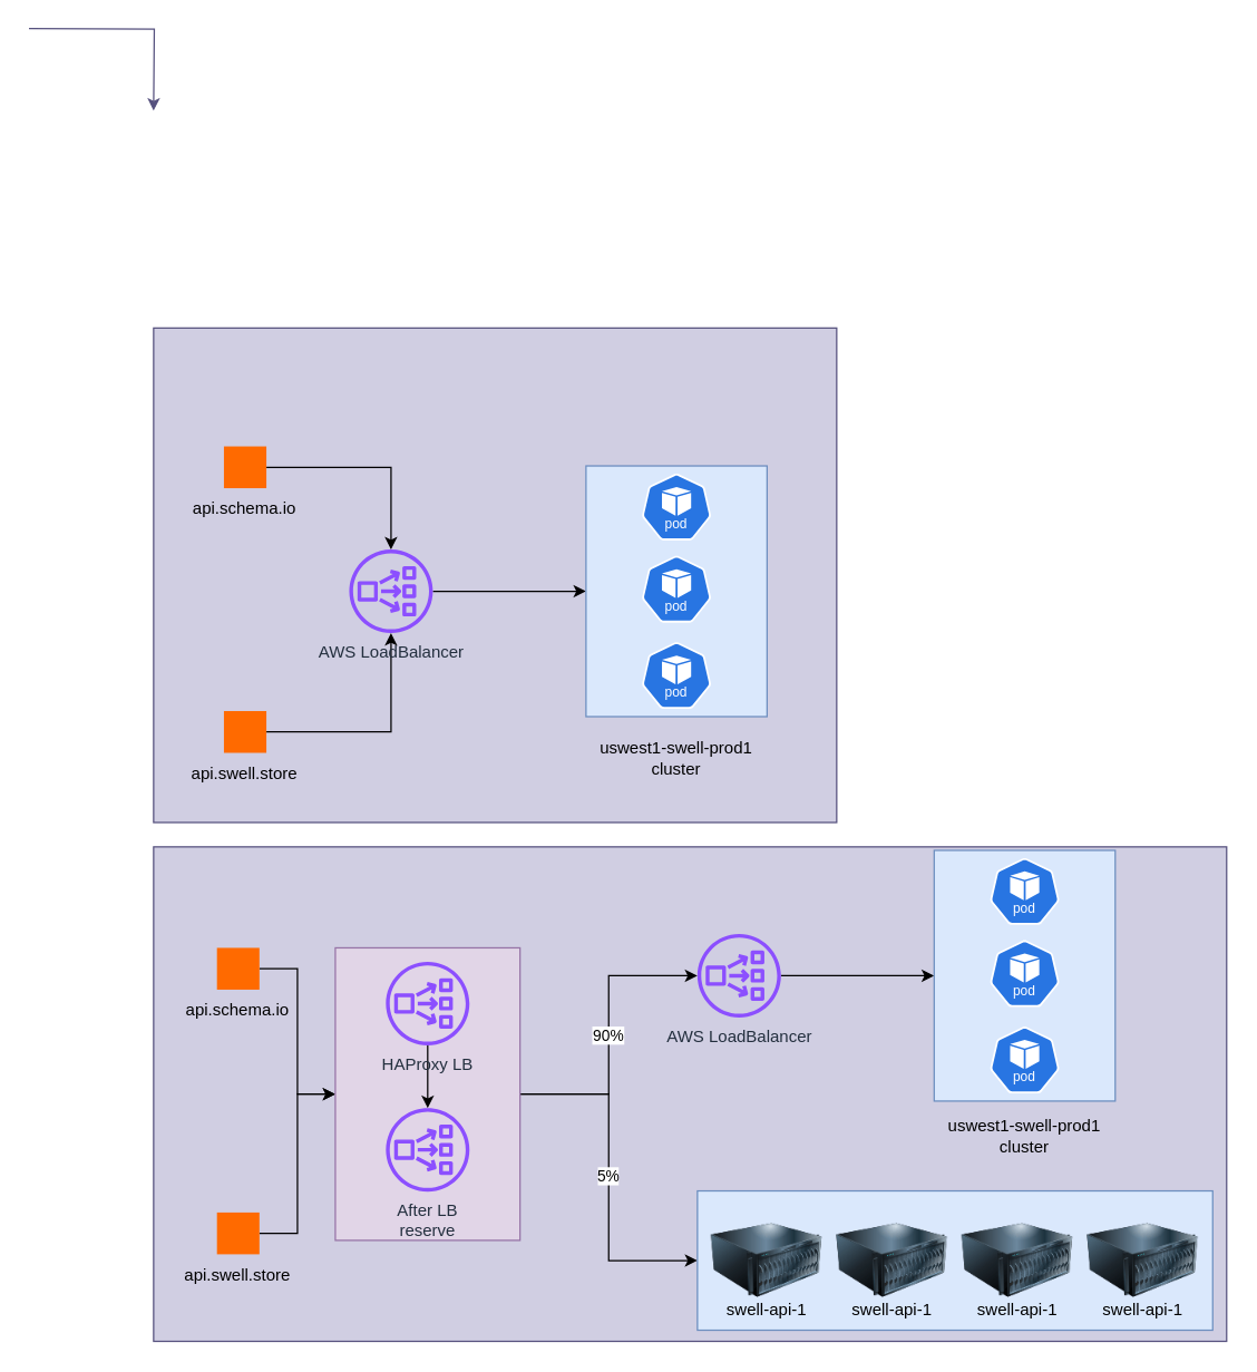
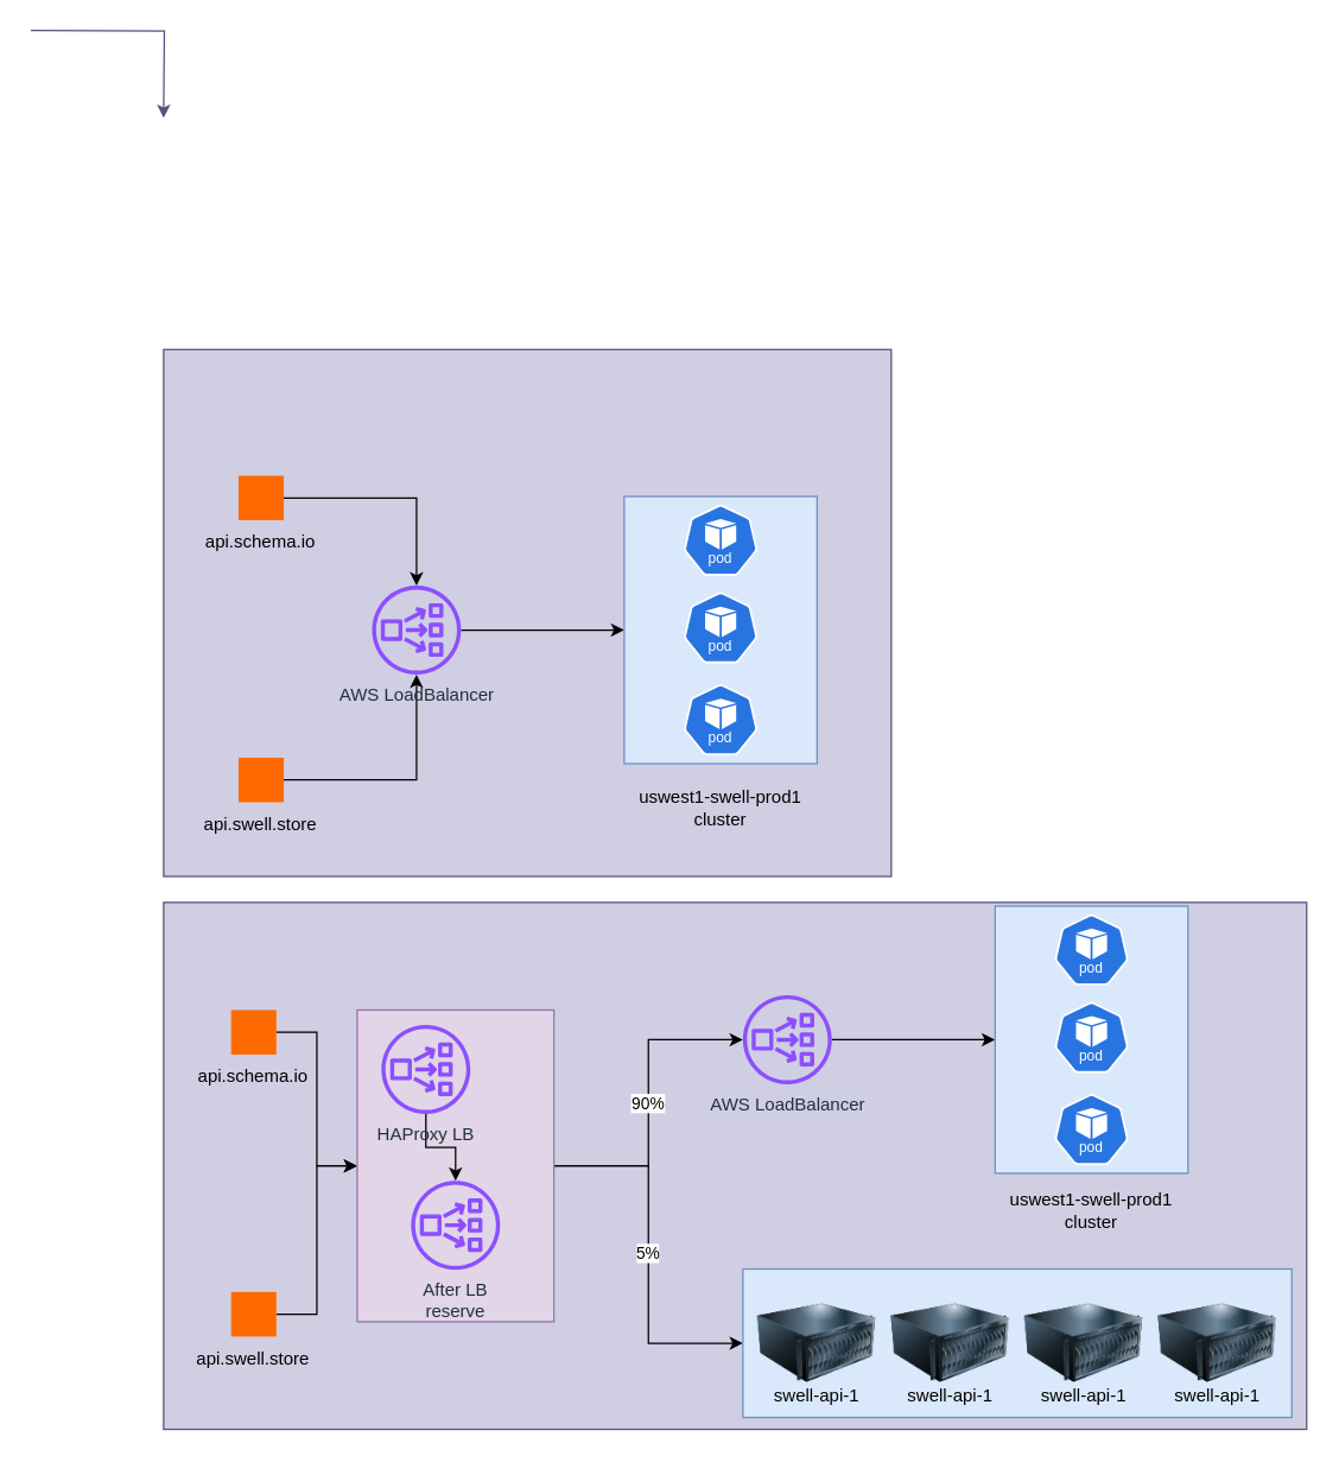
  <mxCell id="0" />
  <mxCell id="1" parent="0" />
  <mxCell id="2" value="" style="rounded=0;whiteSpace=wrap;html=1;fillColor=#d0cee2;strokeColor=#56517e;" vertex="1" parent="1"><mxGeometry x="109.51" y="607.5" width="770.49" height="355" as="geometry" /></mxCell>
  <mxCell id="3" style="edgeStyle=orthogonalEdgeStyle;rounded=0;orthogonalLoop=1;jettySize=auto;html=1;fillColor=#d0cee2;strokeColor=#56517e;" edge="1" parent="1"><mxGeometry relative="1" as="geometry"><mxPoint x="20" y="20" as="sourcePoint" /><mxPoint x="109.51" y="79" as="targetPoint" /></mxGeometry></mxCell>
  <mxCell id="4" value="" style="rounded=0;whiteSpace=wrap;html=1;fillColor=#d0cee2;strokeColor=#56517e;" vertex="1" parent="1"><mxGeometry x="109.51" y="235" width="490.49" height="355" as="geometry" /></mxCell>
  <mxCell id="5" style="edgeStyle=orthogonalEdgeStyle;rounded=0;orthogonalLoop=1;jettySize=auto;html=1;" edge="1" parent="1" source="6" target="12"><mxGeometry relative="1" as="geometry" /></mxCell>
  <mxCell id="6" value="&lt;div&gt;&lt;br&gt;&lt;/div&gt;&lt;div&gt;&lt;br&gt;&lt;/div&gt;" style="points=[];aspect=fixed;html=1;align=center;shadow=0;dashed=0;fillColor=#FF6A00;strokeColor=none;shape=mxgraph.alibaba_cloud.dns_domain_name_system;" vertex="1" parent="1"><mxGeometry x="160" y="320" width="30.49" height="30" as="geometry" /></mxCell>
  <mxCell id="7" value="api.schema.io" style="text;strokeColor=none;align=center;fillColor=none;html=1;verticalAlign=middle;whiteSpace=wrap;rounded=0;" vertex="1" parent="1"><mxGeometry x="145.24" y="350" width="60" height="30" as="geometry" /></mxCell>
  <mxCell id="8" style="edgeStyle=orthogonalEdgeStyle;rounded=0;orthogonalLoop=1;jettySize=auto;html=1;" edge="1" parent="1" source="9" target="12"><mxGeometry relative="1" as="geometry" /></mxCell>
  <mxCell id="9" value="&lt;div&gt;&lt;br&gt;&lt;/div&gt;&lt;div&gt;&lt;br&gt;&lt;/div&gt;" style="points=[];aspect=fixed;html=1;align=center;shadow=0;dashed=0;fillColor=#FF6A00;strokeColor=none;shape=mxgraph.alibaba_cloud.dns_domain_name_system;" vertex="1" parent="1"><mxGeometry x="160" y="510" width="30.49" height="30" as="geometry" /></mxCell>
  <mxCell id="10" value="api.swell.store" style="text;strokeColor=none;align=center;fillColor=none;html=1;verticalAlign=middle;whiteSpace=wrap;rounded=0;" vertex="1" parent="1"><mxGeometry x="145.24" y="540" width="60" height="30" as="geometry" /></mxCell>
  <mxCell id="11" style="edgeStyle=orthogonalEdgeStyle;rounded=0;orthogonalLoop=1;jettySize=auto;html=1;entryX=0;entryY=0.5;entryDx=0;entryDy=0;" edge="1" parent="1" source="12" target="13"><mxGeometry relative="1" as="geometry" /></mxCell>
  <mxCell id="12" value="AWS LoadBalancer" style="sketch=0;outlineConnect=0;fontColor=#232F3E;gradientColor=none;fillColor=#8C4FFF;strokeColor=none;dashed=0;verticalLabelPosition=bottom;verticalAlign=top;align=center;html=1;fontSize=12;fontStyle=0;aspect=fixed;pointerEvents=1;shape=mxgraph.aws4.network_load_balancer;" vertex="1" parent="1"><mxGeometry x="250" y="394" width="60" height="60" as="geometry" /></mxCell>
  <mxCell id="13" value="" style="rounded=0;whiteSpace=wrap;html=1;fillColor=#dae8fc;strokeColor=#6c8ebf;" vertex="1" parent="1"><mxGeometry x="420" y="334" width="130" height="180" as="geometry" /></mxCell>
  <mxCell id="14" value="" style="aspect=fixed;sketch=0;html=1;dashed=0;whitespace=wrap;verticalLabelPosition=bottom;verticalAlign=top;fillColor=#2875E2;strokeColor=#ffffff;points=[[0.005,0.63,0],[0.1,0.2,0],[0.9,0.2,0],[0.5,0,0],[0.995,0.63,0],[0.72,0.99,0],[0.5,1,0],[0.28,0.99,0]];shape=mxgraph.kubernetes.icon2;kubernetesLabel=1;prIcon=pod" vertex="1" parent="1"><mxGeometry x="460" y="339.5" width="50" height="48" as="geometry" /></mxCell>
  <mxCell id="15" value="" style="aspect=fixed;sketch=0;html=1;dashed=0;whitespace=wrap;verticalLabelPosition=bottom;verticalAlign=top;fillColor=#2875E2;strokeColor=#ffffff;points=[[0.005,0.63,0],[0.1,0.2,0],[0.9,0.2,0],[0.5,0,0],[0.995,0.63,0],[0.72,0.99,0],[0.5,1,0],[0.28,0.99,0]];shape=mxgraph.kubernetes.icon2;kubernetesLabel=1;prIcon=pod" vertex="1" parent="1"><mxGeometry x="460" y="460.5" width="50" height="48" as="geometry" /></mxCell>
  <mxCell id="16" value="" style="aspect=fixed;sketch=0;html=1;dashed=0;whitespace=wrap;verticalLabelPosition=bottom;verticalAlign=top;fillColor=#2875E2;strokeColor=#ffffff;points=[[0.005,0.63,0],[0.1,0.2,0],[0.9,0.2,0],[0.5,0,0],[0.995,0.63,0],[0.72,0.99,0],[0.5,1,0],[0.28,0.99,0]];shape=mxgraph.kubernetes.icon2;kubernetesLabel=1;prIcon=pod" vertex="1" parent="1"><mxGeometry x="460" y="398.5" width="50" height="48" as="geometry" /></mxCell>
  <mxCell id="17" value="uswest1-swell-prod1 cluster" style="text;strokeColor=none;align=center;fillColor=none;html=1;verticalAlign=middle;whiteSpace=wrap;rounded=0;" vertex="1" parent="1"><mxGeometry x="415" y="508.5" width="140" height="70" as="geometry" /></mxCell>
  <mxCell id="18" style="edgeStyle=orthogonalEdgeStyle;rounded=0;orthogonalLoop=1;jettySize=auto;html=1;entryX=0;entryY=0.5;entryDx=0;entryDy=0;" edge="1" parent="1" source="19" target="33"><mxGeometry relative="1" as="geometry" /></mxCell>
  <mxCell id="19" value="&lt;div&gt;&lt;br&gt;&lt;/div&gt;&lt;div&gt;&lt;br&gt;&lt;/div&gt;" style="points=[];aspect=fixed;html=1;align=center;shadow=0;dashed=0;fillColor=#FF6A00;strokeColor=none;shape=mxgraph.alibaba_cloud.dns_domain_name_system;" vertex="1" parent="1"><mxGeometry x="155" y="680" width="30.49" height="30" as="geometry" /></mxCell>
  <mxCell id="20" value="api.schema.io" style="text;strokeColor=none;align=center;fillColor=none;html=1;verticalAlign=middle;whiteSpace=wrap;rounded=0;" vertex="1" parent="1"><mxGeometry x="140.24" y="710" width="60" height="30" as="geometry" /></mxCell>
  <mxCell id="21" style="edgeStyle=orthogonalEdgeStyle;rounded=0;orthogonalLoop=1;jettySize=auto;html=1;entryX=0;entryY=0.5;entryDx=0;entryDy=0;" edge="1" parent="1" source="22" target="33"><mxGeometry relative="1" as="geometry" /></mxCell>
  <mxCell id="22" value="&lt;div&gt;&lt;br&gt;&lt;/div&gt;&lt;div&gt;&lt;br&gt;&lt;/div&gt;" style="points=[];aspect=fixed;html=1;align=center;shadow=0;dashed=0;fillColor=#FF6A00;strokeColor=none;shape=mxgraph.alibaba_cloud.dns_domain_name_system;" vertex="1" parent="1"><mxGeometry x="155" y="870" width="30.49" height="30" as="geometry" /></mxCell>
  <mxCell id="23" value="api.swell.store" style="text;strokeColor=none;align=center;fillColor=none;html=1;verticalAlign=middle;whiteSpace=wrap;rounded=0;" vertex="1" parent="1"><mxGeometry x="140.24" y="900" width="60" height="30" as="geometry" /></mxCell>
  <mxCell id="24" style="edgeStyle=orthogonalEdgeStyle;rounded=0;orthogonalLoop=1;jettySize=auto;html=1;entryX=0;entryY=0.5;entryDx=0;entryDy=0;" edge="1" parent="1" source="25" target="26"><mxGeometry relative="1" as="geometry" /></mxCell>
  <mxCell id="25" value="AWS LoadBalancer" style="sketch=0;outlineConnect=0;fontColor=#232F3E;gradientColor=none;fillColor=#8C4FFF;strokeColor=none;dashed=0;verticalLabelPosition=bottom;verticalAlign=top;align=center;html=1;fontSize=12;fontStyle=0;aspect=fixed;pointerEvents=1;shape=mxgraph.aws4.network_load_balancer;" vertex="1" parent="1"><mxGeometry x="500" y="670" width="60" height="60" as="geometry" /></mxCell>
  <mxCell id="26" value="" style="rounded=0;whiteSpace=wrap;html=1;fillColor=#dae8fc;strokeColor=#6c8ebf;" vertex="1" parent="1"><mxGeometry x="670" y="610" width="130" height="180" as="geometry" /></mxCell>
  <mxCell id="27" value="" style="aspect=fixed;sketch=0;html=1;dashed=0;whitespace=wrap;verticalLabelPosition=bottom;verticalAlign=top;fillColor=#2875E2;strokeColor=#ffffff;points=[[0.005,0.63,0],[0.1,0.2,0],[0.9,0.2,0],[0.5,0,0],[0.995,0.63,0],[0.72,0.99,0],[0.5,1,0],[0.28,0.99,0]];shape=mxgraph.kubernetes.icon2;kubernetesLabel=1;prIcon=pod" vertex="1" parent="1"><mxGeometry x="710" y="615.5" width="50" height="48" as="geometry" /></mxCell>
  <mxCell id="28" value="" style="aspect=fixed;sketch=0;html=1;dashed=0;whitespace=wrap;verticalLabelPosition=bottom;verticalAlign=top;fillColor=#2875E2;strokeColor=#ffffff;points=[[0.005,0.63,0],[0.1,0.2,0],[0.9,0.2,0],[0.5,0,0],[0.995,0.63,0],[0.72,0.99,0],[0.5,1,0],[0.28,0.99,0]];shape=mxgraph.kubernetes.icon2;kubernetesLabel=1;prIcon=pod" vertex="1" parent="1"><mxGeometry x="710" y="736.5" width="50" height="48" as="geometry" /></mxCell>
  <mxCell id="29" value="" style="aspect=fixed;sketch=0;html=1;dashed=0;whitespace=wrap;verticalLabelPosition=bottom;verticalAlign=top;fillColor=#2875E2;strokeColor=#ffffff;points=[[0.005,0.63,0],[0.1,0.2,0],[0.9,0.2,0],[0.5,0,0],[0.995,0.63,0],[0.72,0.99,0],[0.5,1,0],[0.28,0.99,0]];shape=mxgraph.kubernetes.icon2;kubernetesLabel=1;prIcon=pod" vertex="1" parent="1"><mxGeometry x="710" y="674.5" width="50" height="48" as="geometry" /></mxCell>
  <mxCell id="30" value="uswest1-swell-prod1 cluster" style="text;strokeColor=none;align=center;fillColor=none;html=1;verticalAlign=middle;whiteSpace=wrap;rounded=0;" vertex="1" parent="1"><mxGeometry x="665" y="779.5" width="140" height="70" as="geometry" /></mxCell>
  <mxCell id="31" value="90%" style="edgeStyle=orthogonalEdgeStyle;rounded=0;orthogonalLoop=1;jettySize=auto;html=1;" edge="1" parent="1" source="33" target="25"><mxGeometry relative="1" as="geometry" /></mxCell>
  <mxCell id="32" value="5%" style="edgeStyle=orthogonalEdgeStyle;rounded=0;orthogonalLoop=1;jettySize=auto;html=1;entryX=0;entryY=0.5;entryDx=0;entryDy=0;" edge="1" parent="1" source="33" target="37"><mxGeometry relative="1" as="geometry" /></mxCell>
  <mxCell id="33" value="" style="rounded=0;whiteSpace=wrap;html=1;shadow=0;fillColor=#e1d5e7;strokeColor=#9673a6;" vertex="1" parent="1"><mxGeometry x="240" y="680" width="132.63" height="210" as="geometry" /></mxCell>
  <mxCell id="34" style="edgeStyle=orthogonalEdgeStyle;rounded=0;orthogonalLoop=1;jettySize=auto;html=1;" edge="1" parent="1" source="35" target="36"><mxGeometry relative="1" as="geometry" /></mxCell>
- <mxCell id="35" value="HAProxy LB" style="sketch=0;outlineConnect=0;fontColor=#232F3E;gradientColor=none;fillColor=#8C4FFF;strokeColor=none;dashed=0;verticalLabelPosition=bottom;verticalAlign=top;align=center;html=1;fontSize=12;fontStyle=0;aspect=fixed;pointerEvents=1;shape=mxgraph.aws4.network_load_balancer;shadow=0;" vertex="1" parent="1"><mxGeometry x="276.32" y="690" width="60" height="60" as="geometry" /></mxCell>
+ <mxCell id="35" value="HAProxy LB" style="sketch=0;outlineConnect=0;fontColor=#232F3E;gradientColor=none;fillColor=#8C4FFF;strokeColor=none;dashed=0;verticalLabelPosition=bottom;verticalAlign=top;align=center;html=1;fontSize=12;fontStyle=0;aspect=fixed;pointerEvents=1;shape=mxgraph.aws4.network_load_balancer;shadow=0;" vertex="1" parent="1"><mxGeometry x="256.32" y="690" width="60" height="60" as="geometry" /></mxCell>
  <mxCell id="36" value="After LB&lt;br&gt;reserve" style="sketch=0;outlineConnect=0;fontColor=#232F3E;gradientColor=none;fillColor=#8C4FFF;strokeColor=none;dashed=0;verticalLabelPosition=bottom;verticalAlign=top;align=center;html=1;fontSize=12;fontStyle=0;aspect=fixed;pointerEvents=1;shape=mxgraph.aws4.network_load_balancer;shadow=0;" vertex="1" parent="1"><mxGeometry x="276.32" y="795" width="60" height="60" as="geometry" /></mxCell>
  <mxCell id="37" value="" style="rounded=0;whiteSpace=wrap;html=1;fillColor=#dae8fc;strokeColor=#6c8ebf;" vertex="1" parent="1"><mxGeometry x="500" y="854.5" width="370" height="100" as="geometry" /></mxCell>
  <mxCell id="38" value="" style="image;html=1;image=img/lib/clip_art/computers/Server_128x128.png" vertex="1" parent="1"><mxGeometry x="510" y="864.5" width="80" height="80" as="geometry" /></mxCell>
  <mxCell id="39" value="swell-api-1" style="text;strokeColor=none;align=center;fillColor=none;html=1;verticalAlign=middle;whiteSpace=wrap;rounded=0;" vertex="1" parent="1"><mxGeometry x="520" y="924.5" width="60" height="30" as="geometry" /></mxCell>
  <mxCell id="40" value="" style="image;html=1;image=img/lib/clip_art/computers/Server_128x128.png" vertex="1" parent="1"><mxGeometry x="600" y="864.5" width="80" height="80" as="geometry" /></mxCell>
  <mxCell id="41" value="swell-api-1" style="text;strokeColor=none;align=center;fillColor=none;html=1;verticalAlign=middle;whiteSpace=wrap;rounded=0;" vertex="1" parent="1"><mxGeometry x="610" y="924.5" width="60" height="30" as="geometry" /></mxCell>
  <mxCell id="42" value="" style="image;html=1;image=img/lib/clip_art/computers/Server_128x128.png" vertex="1" parent="1"><mxGeometry x="690" y="864.5" width="80" height="80" as="geometry" /></mxCell>
  <mxCell id="43" value="swell-api-1" style="text;strokeColor=none;align=center;fillColor=none;html=1;verticalAlign=middle;whiteSpace=wrap;rounded=0;" vertex="1" parent="1"><mxGeometry x="700" y="924.5" width="60" height="30" as="geometry" /></mxCell>
  <mxCell id="44" value="" style="image;html=1;image=img/lib/clip_art/computers/Server_128x128.png" vertex="1" parent="1"><mxGeometry x="780" y="864.5" width="80" height="80" as="geometry" /></mxCell>
  <mxCell id="45" value="swell-api-1" style="text;strokeColor=none;align=center;fillColor=none;html=1;verticalAlign=middle;whiteSpace=wrap;rounded=0;" vertex="1" parent="1"><mxGeometry x="790" y="924.5" width="60" height="30" as="geometry" /></mxCell>
